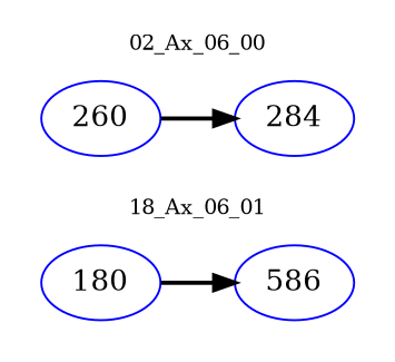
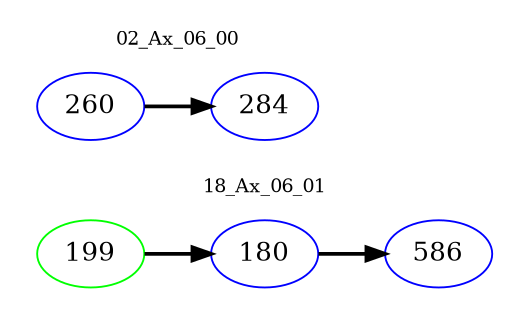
  digraph {
    rankdir=LR
    node [color=blue]
    edge [color=black style=bold]
+   n1 [color=green label=199]
    n2 [label=180]
    n3 [label=586]
    n4 [label=260]
    n5 [label=284]
    subgraph cluster_1 {
      color=white
      fontsize=10
      label="18_Ax_06_01"
+     n1
      n2
      n3
    }
    subgraph cluster_2 {
      color=white
      fontsize=10
      label="02_Ax_06_00"
      n4
      n5
    }
+   n1 -> n2
    n2 -> n3
    n4 -> n5
  }
